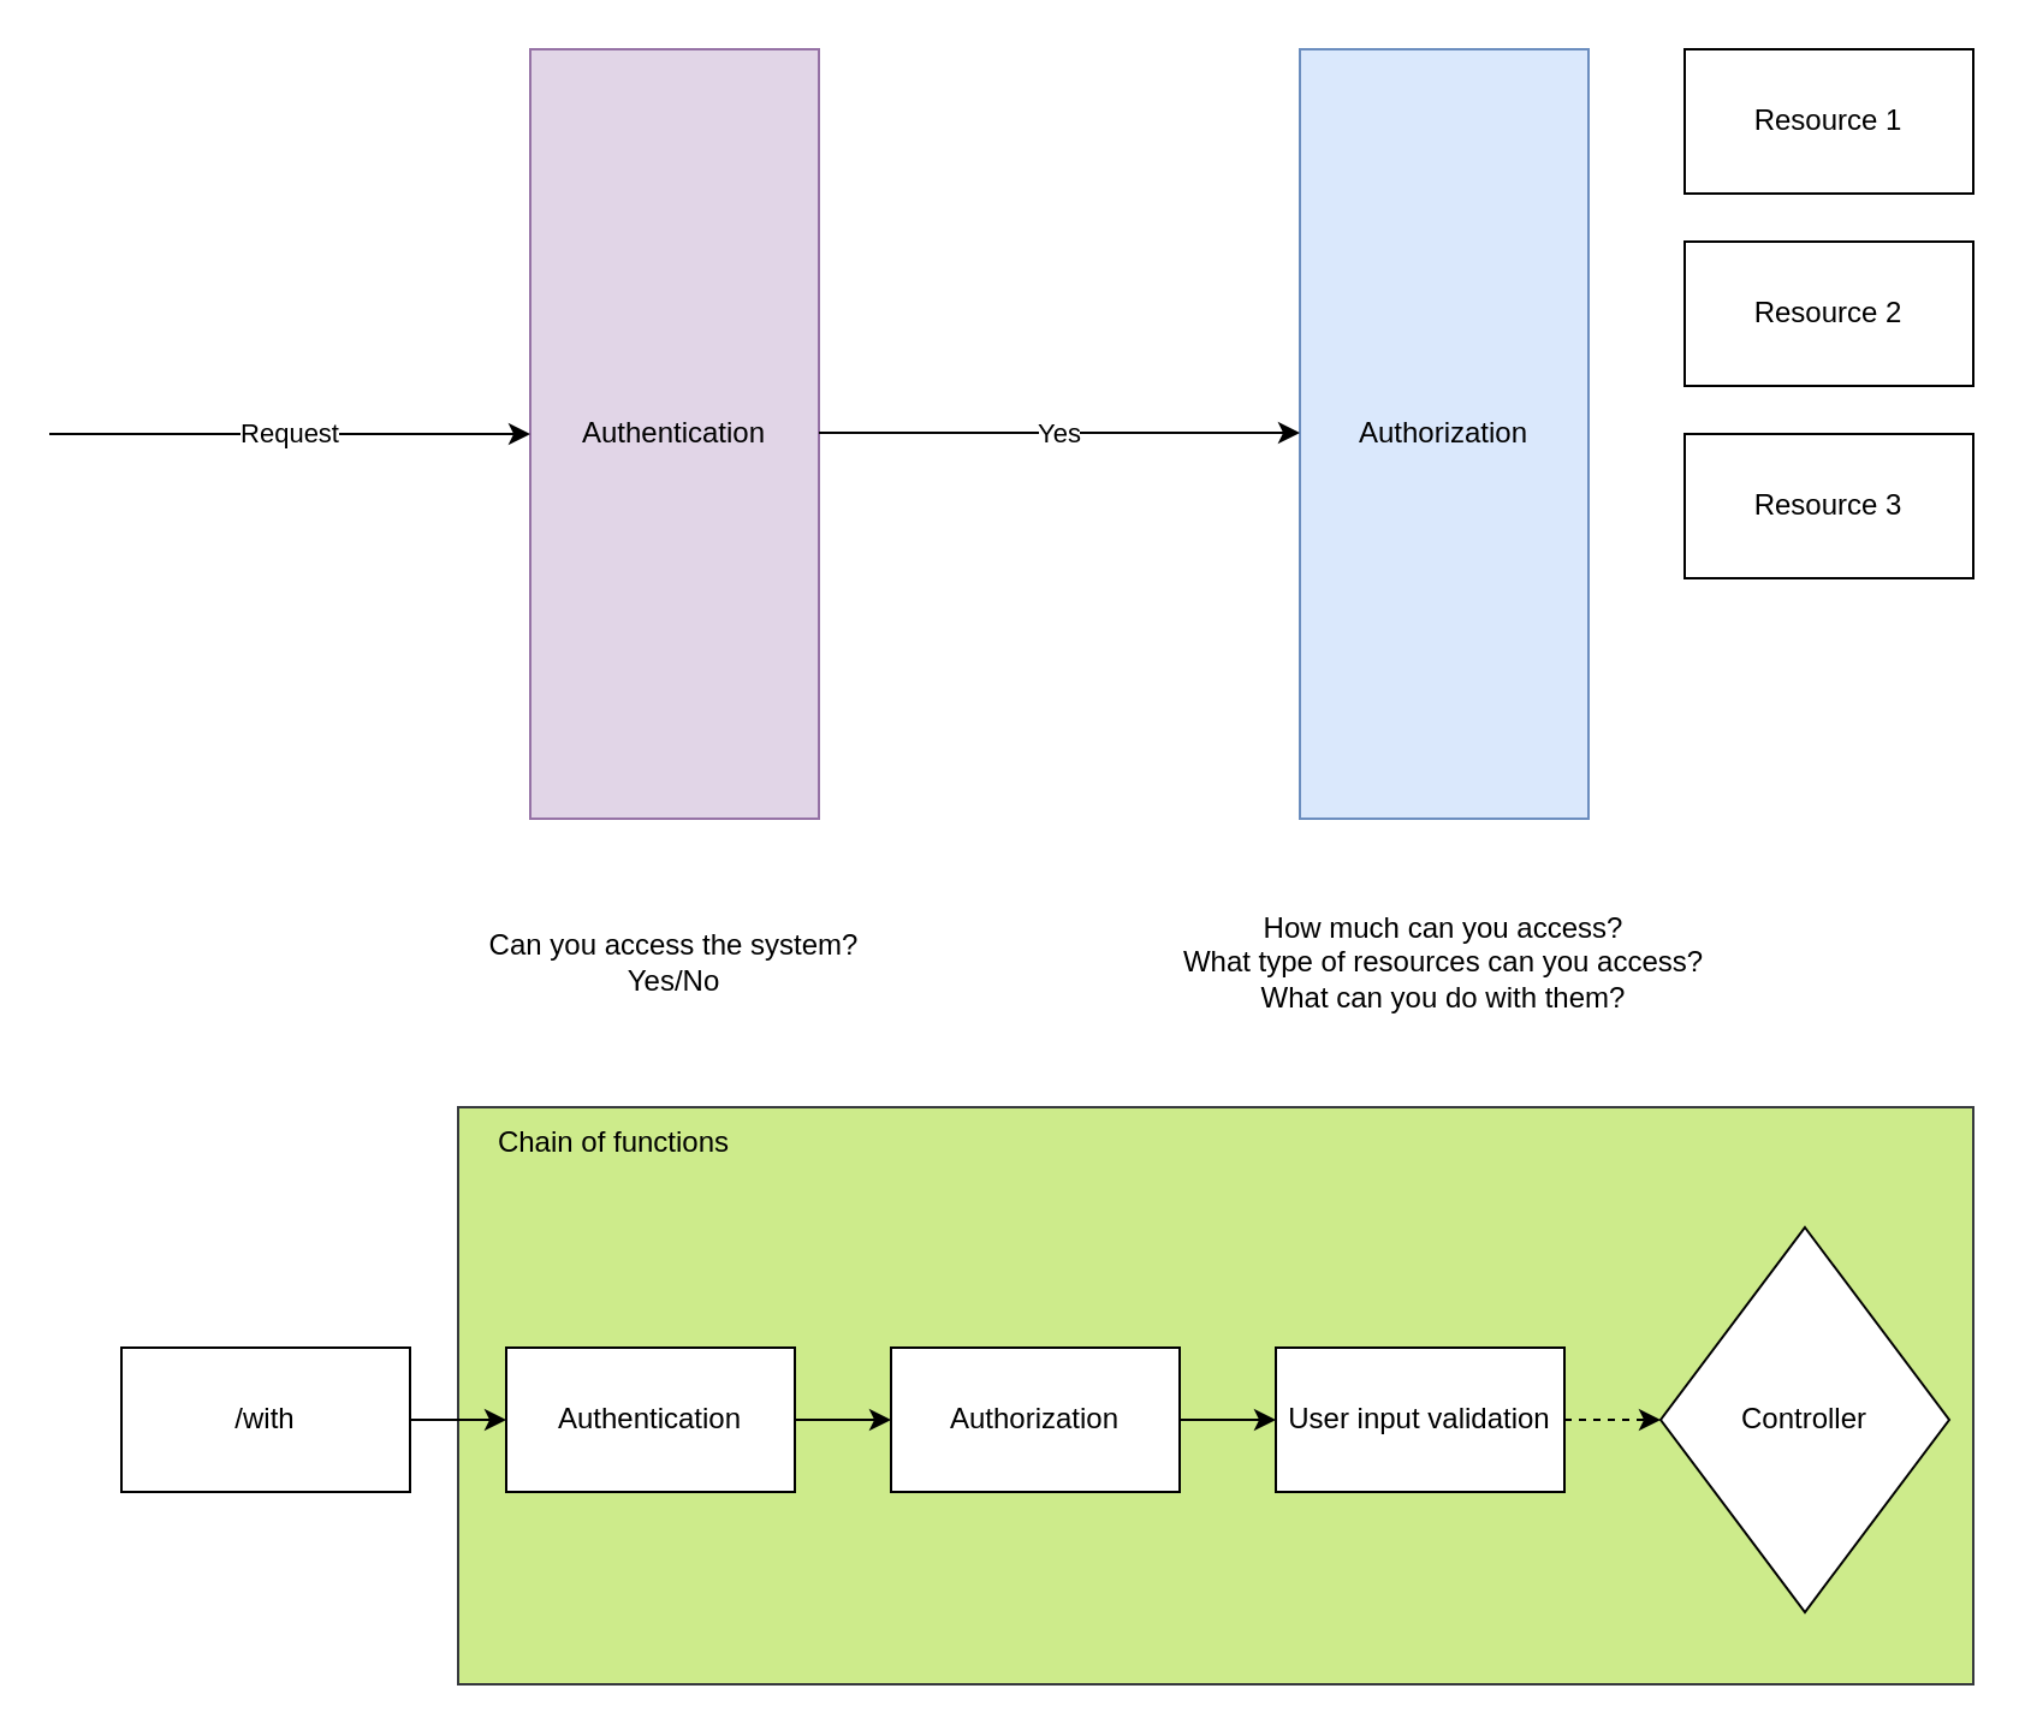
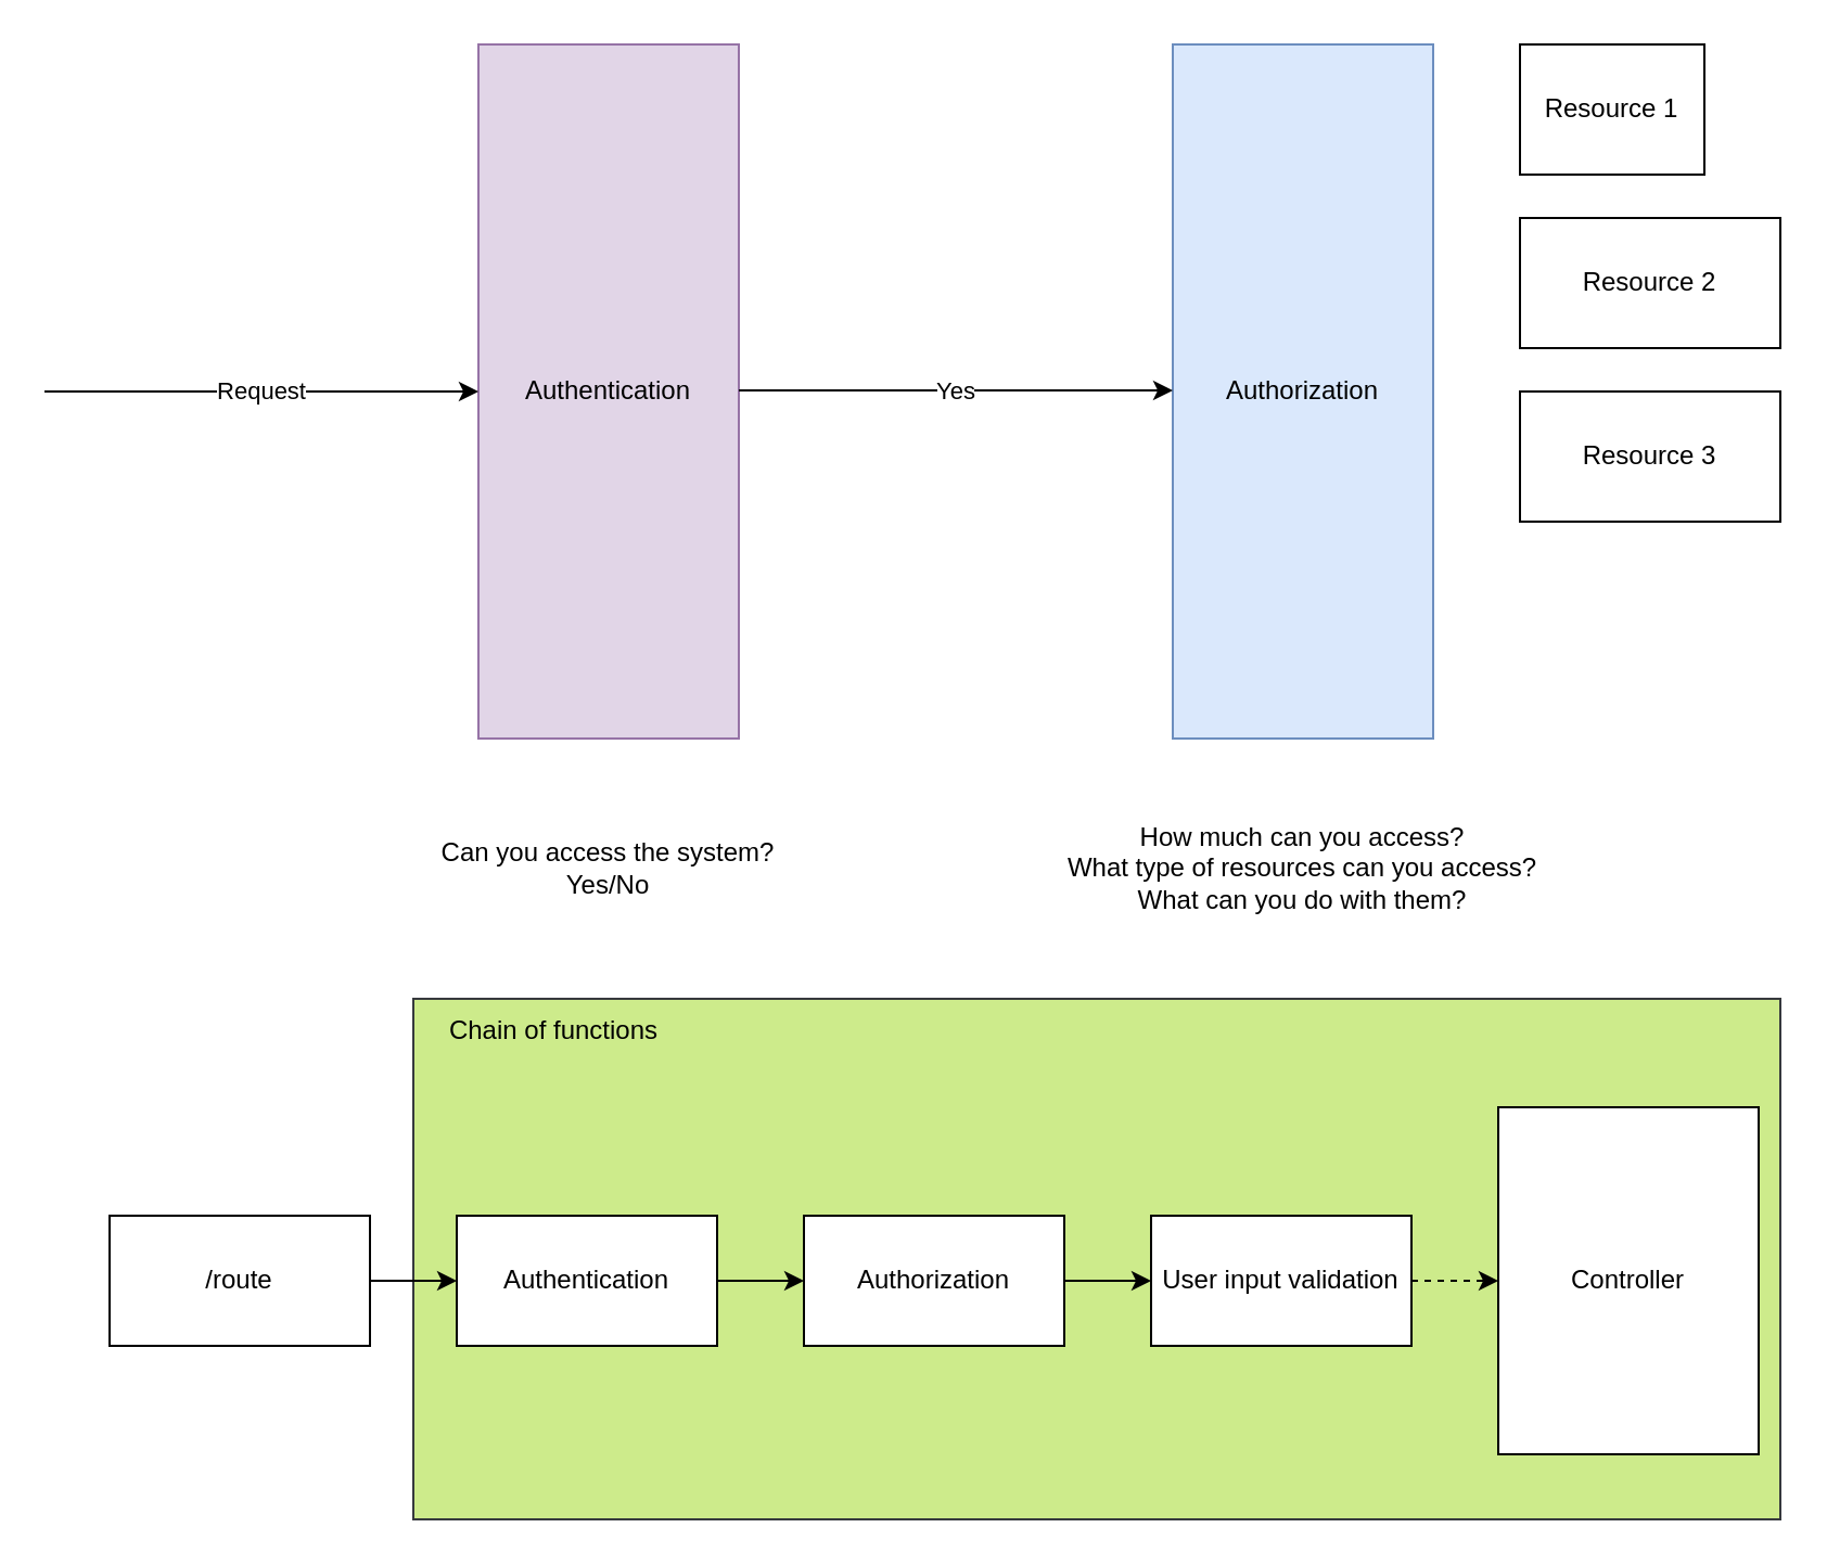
  <mxCell id="0" />
  <mxCell id="1" parent="0" />
  <mxCell id="2" value="" style="rounded=0;whiteSpace=wrap;html=1;fillColor=#cdeb8b;strokeColor=#36393d;" vertex="1" parent="1"><mxGeometry x="190" y="460" width="630" height="240" as="geometry" /></mxCell>
  <mxCell id="3" value="Authorization" style="rounded=0;whiteSpace=wrap;html=1;fillColor=#dae8fc;strokeColor=#6c8ebf;" vertex="1" parent="1"><mxGeometry x="540" y="20" width="120" height="320" as="geometry" /></mxCell>
  <mxCell id="4" value="Authentication" style="rounded=0;whiteSpace=wrap;html=1;fillColor=#e1d5e7;strokeColor=#9673a6;" vertex="1" parent="1"><mxGeometry x="220" y="20" width="120" height="320" as="geometry" /></mxCell>
  <mxCell id="5" value="Can you access the system?&lt;br&gt;Yes/No" style="text;html=1;strokeColor=none;fillColor=none;align=center;verticalAlign=middle;whiteSpace=wrap;rounded=0;" vertex="1" parent="1"><mxGeometry x="170" y="380" width="220" height="40" as="geometry" /></mxCell>
  <mxCell id="6" value="Request" style="endArrow=classic;html=1;rounded=0;entryX=0;entryY=0.5;entryDx=0;entryDy=0;" edge="1" parent="1" target="4"><mxGeometry width="50" height="50" relative="1" as="geometry"><mxPoint y="180" as="sourcePoint" x="20" /><mxPoint x="70" y="130" as="targetPoint" /></mxGeometry></mxCell>
  <mxCell id="7" value="Yes" style="endArrow=classic;html=1;rounded=0;entryX=0;entryY=0.5;entryDx=0;entryDy=0;" edge="1" parent="1"><mxGeometry width="50" height="50" relative="1" as="geometry"><mxPoint x="340" y="179.5" as="sourcePoint" /><mxPoint x="540" y="179.5" as="targetPoint" /></mxGeometry></mxCell>
  <mxCell id="8" value="How much can you access?&lt;br&gt;What type of resources can you access? What can you do with them?" style="text;html=1;strokeColor=none;fillColor=none;align=center;verticalAlign=middle;whiteSpace=wrap;rounded=0;" vertex="1" parent="1"><mxGeometry x="490" y="370" width="220" height="60" as="geometry" /></mxCell>
- <mxCell id="9" value="Resource 1" style="rounded=0;whiteSpace=wrap;html=1;" vertex="1" parent="1"><mxGeometry x="700" y="20" width="120" height="60" as="geometry" /></mxCell>
+ <mxCell id="9" value="Resource 1" style="rounded=0;whiteSpace=wrap;html=1;" vertex="1" parent="1"><mxGeometry x="700" y="20" width="85" height="60" as="geometry" /></mxCell>
  <mxCell id="10" value="Resource 2" style="rounded=0;whiteSpace=wrap;html=1;" vertex="1" parent="1"><mxGeometry x="700" y="100" width="120" height="60" as="geometry" /></mxCell>
  <mxCell id="11" value="Resource 3" style="rounded=0;whiteSpace=wrap;html=1;" vertex="1" parent="1"><mxGeometry x="700" y="180" width="120" height="60" as="geometry" /></mxCell>
  <mxCell id="12" style="edgeStyle=orthogonalEdgeStyle;rounded=0;orthogonalLoop=1;jettySize=auto;html=1;" edge="1" parent="1" source="13" target="15"><mxGeometry relative="1" as="geometry" /></mxCell>
  <mxCell id="13" value="Authentication" style="rounded=0;whiteSpace=wrap;html=1;" vertex="1" parent="1"><mxGeometry x="210" y="560" width="120" height="60" as="geometry" /></mxCell>
  <mxCell id="14" style="edgeStyle=orthogonalEdgeStyle;rounded=0;orthogonalLoop=1;jettySize=auto;html=1;" edge="1" parent="1" source="15" target="17"><mxGeometry relative="1" as="geometry" /></mxCell>
  <mxCell id="15" value="Authorization" style="rounded=0;whiteSpace=wrap;html=1;" vertex="1" parent="1"><mxGeometry x="370" y="560" width="120" height="60" as="geometry" /></mxCell>
  <mxCell id="16" style="edgeStyle=orthogonalEdgeStyle;rounded=0;orthogonalLoop=1;jettySize=auto;html=1;dashed=1;" edge="1" parent="1" source="17" target="18"><mxGeometry relative="1" as="geometry" /></mxCell>
  <mxCell id="17" value="User input validation" style="rounded=0;whiteSpace=wrap;html=1;" vertex="1" parent="1"><mxGeometry x="530" y="560" width="120" height="60" as="geometry" /></mxCell>
- <mxCell id="18" value="Controller" style="rhombus;whiteSpace=wrap;html=1;" vertex="1" parent="1"><mxGeometry x="690" y="510" width="120" height="160" as="geometry" /></mxCell>
+ <mxCell id="18" value="Controller" style="rounded=0;whiteSpace=wrap;html=1;" vertex="1" parent="1"><mxGeometry x="690" y="510" width="120" height="160" as="geometry" /></mxCell>
  <mxCell id="19" style="edgeStyle=orthogonalEdgeStyle;rounded=0;orthogonalLoop=1;jettySize=auto;html=1;entryX=0;entryY=0.5;entryDx=0;entryDy=0;" edge="1" parent="1" source="20" target="13"><mxGeometry relative="1" as="geometry" /></mxCell>
- <mxCell id="20" value="/with" style="rounded=0;whiteSpace=wrap;html=1;" vertex="1" parent="1"><mxGeometry x="50" y="560" width="120" height="60" as="geometry" /></mxCell>
+ <mxCell id="20" value="/route" style="rounded=0;whiteSpace=wrap;html=1;" vertex="1" parent="1"><mxGeometry x="50" y="560" width="120" height="60" as="geometry" /></mxCell>
  <mxCell id="21" value="Chain of functions&lt;br&gt;" style="text;html=1;strokeColor=none;fillColor=none;align=center;verticalAlign=middle;whiteSpace=wrap;rounded=0;" vertex="1" parent="1"><mxGeometry x="190" y="460" width="130" height="30" as="geometry" /></mxCell>
